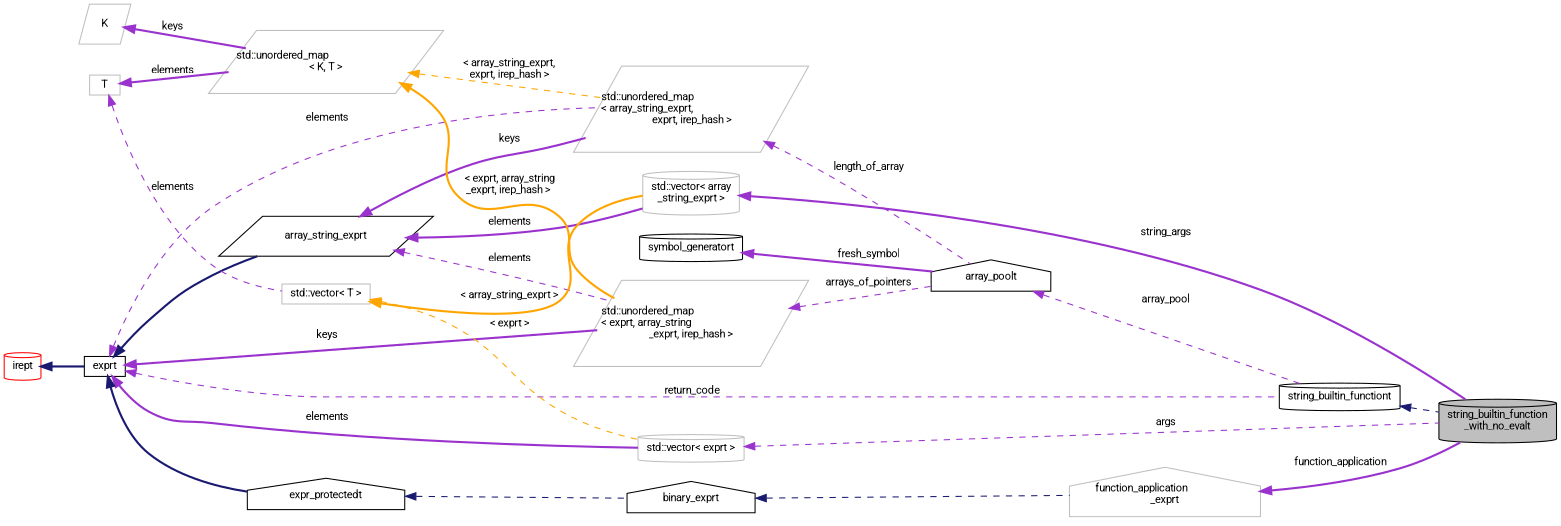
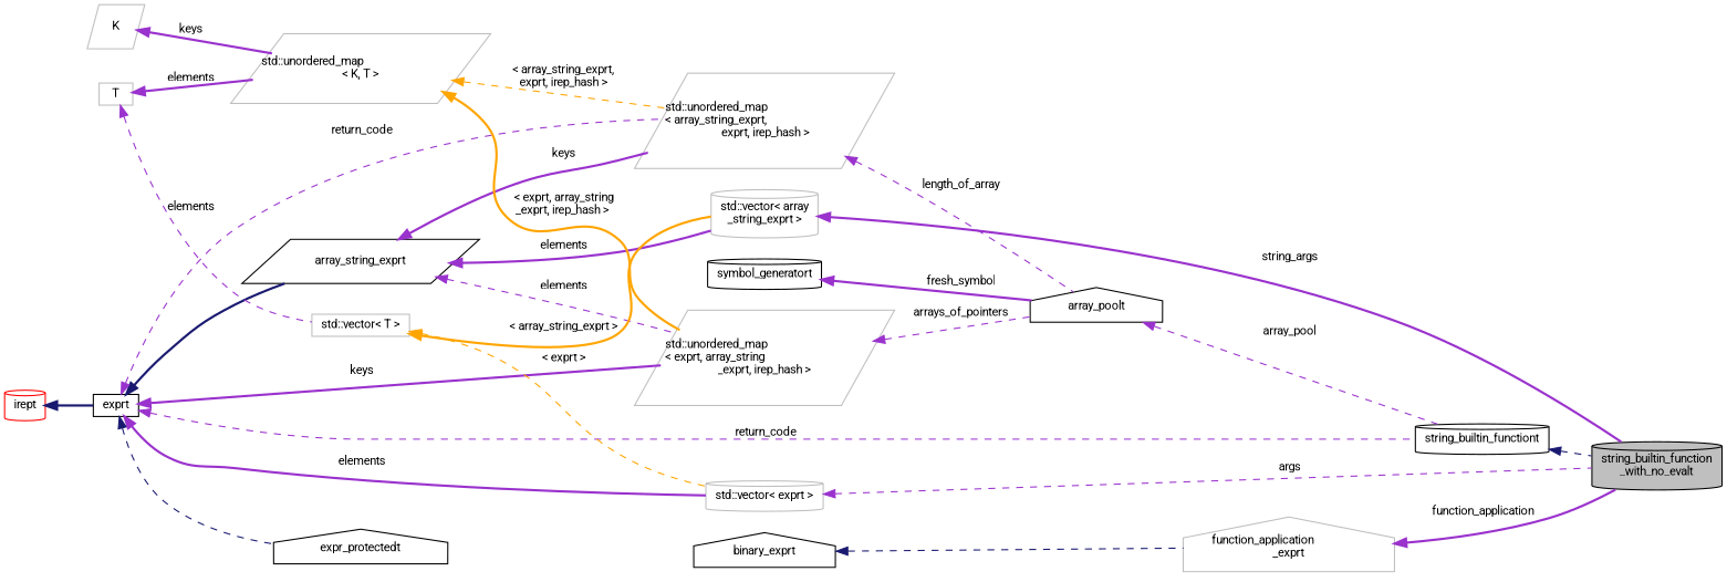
  digraph {
    fontname=Roboto
    rankdir=LR
    node [color=grey75 fontname=Roboto fontsize=10 shape=cylinder]
    edge [color=darkorchid3 dir=back fontname=Roboto fontsize=10 labelfontname=Helvetica labelfontsize=10 style=bold]
    n1 [color=black fillcolor=grey75 fontcolor=black height=0.2 label="string_builtin_function\l_with_no_evalt" style=filled width=0.4]
    n2 [color=black height=0.2 label=string_builtin_functiont width=0.4]
    n3 [color=black height=0.2 label=array_poolt shape=house width=0.4]
    n4 [height=0.2 label="std::unordered_map\l\< exprt, array_string\l_exprt, irep_hash \>" shape=parallelogram width=0.4]
    n5 [color=black height=0.2 label=array_string_exprt shape=parallelogram width=0.4]
    n6 [height=0.2 label="std::unordered_map\l\< array_string_exprt,\l exprt, irep_hash \>" shape=parallelogram width=0.4]
    n7 [height=0.2 label="std::vector\< array\l_string_exprt \>" width=0.4]
    n8 [color=black height=0.2 label=exprt shape=box width=0.4]
    n9 [height=0.2 label="std::vector\< exprt \>" width=0.4]
    n10 [color=black height=0.2 label=expr_protectedt shape=house width=0.4]
    n11 [color=black height=0.2 label=binary_exprt shape=house width=0.4]
    n12 [color=red height=0.2 label=irept width=0.4]
    n13 [height=0.2 label="std::unordered_map\l\< K, T \>" shape=parallelogram width=0.4]
    n14 [height=0.2 label=K shape=parallelogram width=0.4]
    n15 [height=0.2 label=T shape=box width=0.4]
    n16 [height=0.2 label="std::vector\< T \>" shape=box width=0.4]
    n17 [color=black height=0.2 label=symbol_generatort width=0.4]
    n18 [height=0.2 label="function_application\l_exprt" shape=house width=0.4]
    n2 -> n1 [color=midnightblue style=dashed]
    n3 -> n2 [label=" array_pool" style=dashed]
    n4 -> n3 [label=" arrays_of_pointers" style=dashed]
    n5 -> n4 [label=" elements" style=dashed]
    n5 -> n6 [label=" keys"]
    n5 -> n7 [label=" elements"]
    n6 -> n3 [label=" length_of_array" style=dashed]
    n7 -> n1 [label=" string_args"]
    n8 -> n2 [label=" return_code" style=dashed]
    n8 -> n4 [label=" keys"]
    n8 -> n5 [color=midnightblue]
-   n8 -> n6 [label=" elements" style=dashed]
+   n8 -> n6 [label=" return_code" style=dashed]
    n8 -> n9 [label=" elements"]
-   n8 -> n10 [color=midnightblue]
+   n8 -> n10 [color=midnightblue style=dashed]
    n9 -> n1 [label=" args" style=dashed]
-   n10 -> n11 [color=midnightblue style=dashed]
    n11 -> n18 [color=midnightblue style=dashed]
    n12 -> n8 [color=midnightblue]
    n13 -> n4 [color=orange label=" \< exprt, array_string\l_exprt, irep_hash \>"]
    n13 -> n6 [color=orange label=" \< array_string_exprt,\l exprt, irep_hash \>" style=dashed]
    n14 -> n13 [label=" keys"]
    n15 -> n13 [label=" elements"]
    n15 -> n16 [label=" elements" style=dashed]
    n16 -> n7 [color=orange label=" \< array_string_exprt \>"]
    n16 -> n9 [color=orange label=" \< exprt \>" style=dashed]
    n17 -> n3 [label=" fresh_symbol"]
    n18 -> n1 [label=" function_application"]
  }
